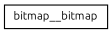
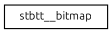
  digraph {
    rankdir=TB
    fontname=Ubuntu
-   n1 [color=black fillcolor=white fontname=Ubuntu fontsize=10 height=0.2 label=bitmap__bitmap shape=record style=filled width=0.4]
+   n1 [color=black fillcolor=white fontname=Ubuntu fontsize=10 height=0.2 label=stbtt__bitmap shape=record style=filled width=0.4]
  }
